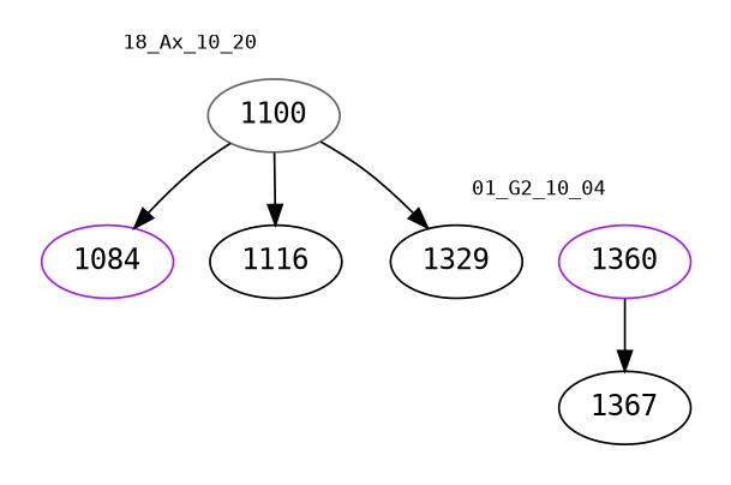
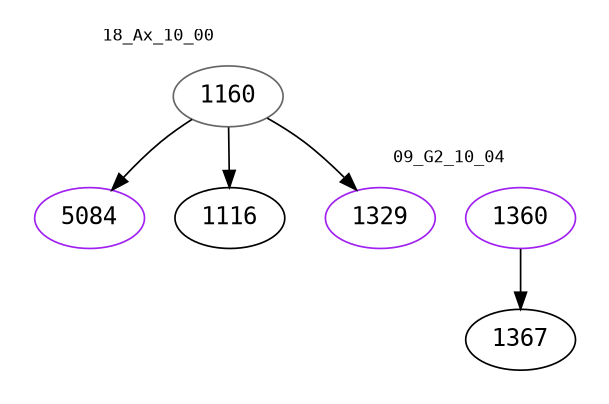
  digraph {
    fontname="DejaVu Sans Mono"
    node [color=black fontname="DejaVu Sans Mono"]
    edge [color=black fontname="DejaVu Sans Mono"]
-   n1 [color=gray40 label=1100]
-   n2 [color=purple label=1084]
+   n1 [color=gray40 label=1160]
+   n2 [color=purple label=5084]
    n3 [label=1116]
    n4 [color=purple label=1360]
-   n5 [label=1329]
+   n5 [color=purple label=1329]
    n6 [label=1367]
    subgraph cluster_1 {
      color=white
      fontsize=10
-     label="18_Ax_10_20"
+     label="18_Ax_10_00"
      n1
      n2
      n3
    }
    subgraph cluster_2 {
      color=white
      fontsize=10
-     label="01_G2_10_04"
+     label="09_G2_10_04"
      n4
      n5
      n6
    }
    n1 -> n2
    n1 -> n3
    n1 -> n5
    n4 -> n6
  }
